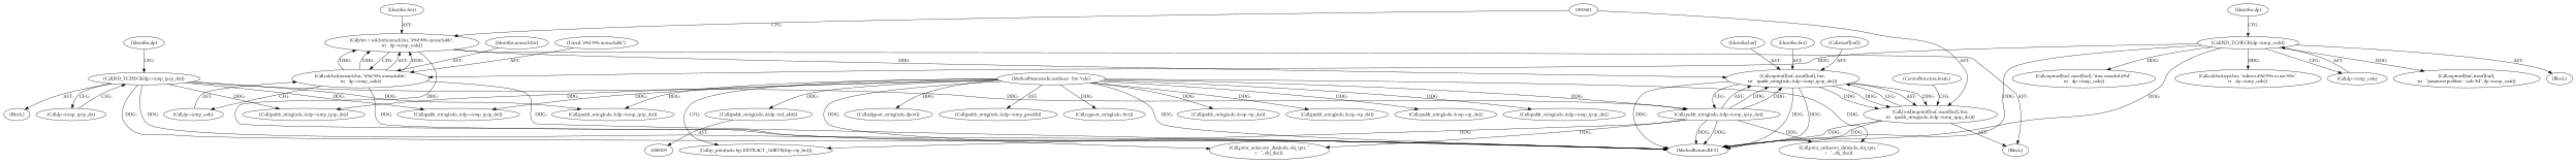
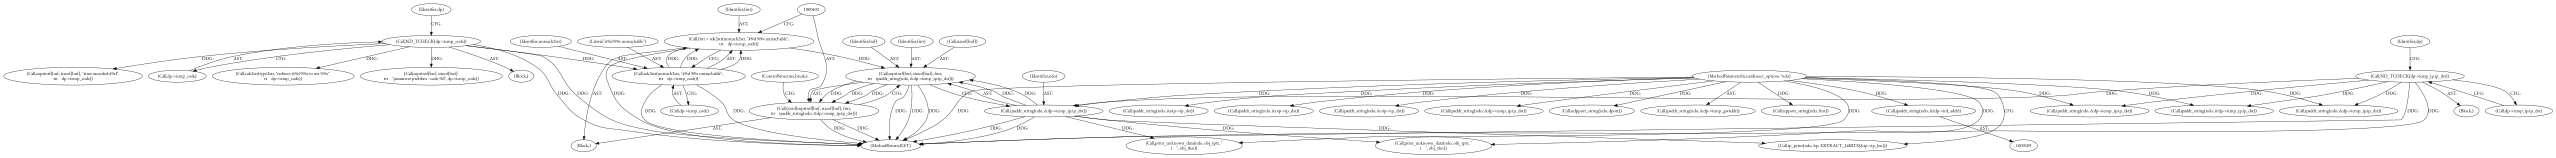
  digraph {
    fontname="EB Garamond"
    node [fontname="EB Garamond"]
    edge [fontname="EB Garamond"]
    n1 [label="(Call,snprintf(buf, sizeof(buf), fmt,\n\t\t\t    ipaddr_string(ndo, &dp->icmp_ip.ip_dst)))"]
    n2 [label="(Call,ipaddr_string(ndo, &dp->icmp_ip.ip_dst))"]
    n3 [label="(Call,(void)snprintf(buf, sizeof(buf), fmt,\n\t\t\t    ipaddr_string(ndo, &dp->icmp_ip.ip_dst)))"]
    n4 [label="(MethodReturn,RET)"]
    n5 [label="(Call,ip_print(ndo, bp, EXTRACT_16BITS(&ip->ip_len)))"]
    n6 [label="(Call,print_unknown_data(ndo, obj_tptr, \"\n\t    \", obj_tlen))"]
    n7 [label="(Call,print_unknown_data(ndo, obj_tptr, \"\n\t    \", obj_tlen))"]
    n8 [label="(Block,)"]
    n9 [label="(Call,fmt = tok2str(unreach2str, \"#%d %%s unreachable\",\n\t\t\t    dp->icmp_code))"]
    n10 [label="(Call,tok2str(unreach2str, \"#%d %%s unreachable\",\n\t\t\t    dp->icmp_code))"]
    n11 [label="(Call,dp->icmp_code)"]
    n12 [label="(Call,ND_TCHECK(dp->icmp_code))"]
    n13 [label="(Call,snprintf(buf, sizeof(buf),\n\t\t\t    \"parameter problem - code %d\", dp->icmp_code))"]
    n14 [label="(Block,)"]
    n15 [label="(Call,dp->icmp_code)"]
    n16 [label="(Call,snprintf(buf, sizeof(buf), \"time exceeded-#%d\",\n\t\t\t    dp->icmp_code))"]
    n17 [label="(Call,tok2str(type2str, \"redirect-#%d %%s to net %%s\",\n\t\t    dp->icmp_code))"]
-   n18 [label="(MethodParameterIn,netdissect_fmt *ndo)"]
+   n18 [label="(MethodParameterIn,netdissect_options *ndo)"]
    n19 [label="(Call,ipaddr_string(ndo, &idp->ird_addr))"]
    n20 [label="(Call,ipaddr_string(ndo, &oip->ip_dst))"]
    n21 [label="(Call,ipaddr_string(ndo, &dp->icmp_ip.ip_dst))"]
    n22 [label="(Call,ipaddr_string(ndo, &oip->ip_dst))"]
    n23 [label="(Call,ipaddr_string(ndo, &oip->ip_dst))"]
    n24 [label="(Call,ipaddr_string(ndo, &dp->icmp_ip.ip_dst))"]
    n25 [label="(Call,ipaddr_string(ndo, &dp->icmp_ip.ip_dst))"]
    n26 [label="(Call,udpport_string(ndo, dport))"]
    n27 [label="(Call,ipaddr_string(ndo, &dp->icmp_gwaddr))"]
    n28 [label="(Call,tcpport_string(ndo, fmt))"]
    n29 [label="(Call,ipaddr_string(ndo, &dp->icmp_ip.ip_dst))"]
    1000109
    n31 [label="(Call,ND_TCHECK(dp->icmp_ip.ip_dst))"]
    n32 [label="(Block,)"]
    n33 [label="(Call,dp->icmp_ip.ip_dst)"]
    n34 [label="(Identifier,dp)"]
    n35 [label="(Identifier,buf)"]
    n36 [label="(Identifier,dp)"]
    n37 [label="(Identifier,fmt)"]
    n38 [label="(Identifier,unreach2str)"]
    n39 [label="(Identifier,fmt)"]
    n40 [label="(Literal,\"#%d %%s unreachable\")"]
    n41 [label="(ControlStructure,break;)"]
    n42 [label="(Call,sizeof(buf))"]
+   n43 [label="(Identifier,ndo)"]
    1000402
    n1 -> n2 [label="CFG: "]
    n1 -> n3 [label="AST: "]
    n1 -> n3 [label="DDG: "]
    n1 -> n3 [label="DDG: "]
    n1 -> n3 [label="DDG: "]
    n1 -> n4 [label="DDG: "]
    n1 -> n4 [label="DDG: "]
    n1 -> n4 [label="DDG: "]
    n2 -> n1 [label="AST: "]
    n2 -> n1 [label="DDG: "]
    n2 -> n1 [label="DDG: "]
    n2 -> n4 [label="DDG: "]
    n2 -> n4 [label="DDG: "]
    n2 -> n5 [label="DDG: "]
    n2 -> n6 [label="DDG: "]
    n2 -> n7 [label="DDG: "]
    n3 -> n1 [label="CFG: "]
    n3 -> n4 [label="DDG: "]
    n3 -> n4 [label="DDG: "]
    n3 -> n8 [label="AST: "]
    n9 -> n1 [label="DDG: "]
    n9 -> n4 [label="DDG: "]
    n9 -> n8 [label="AST: "]
    n9 -> n10 [label="CFG: "]
    n10 -> n4 [label="DDG: "]
    n10 -> n4 [label="DDG: "]
    n10 -> n9 [label="AST: "]
    n10 -> n9 [label="DDG: "]
    n10 -> n9 [label="DDG: "]
    n10 -> n9 [label="DDG: "]
    n10 -> n11 [label="CFG: "]
    n11 -> n10 [label="AST: "]
    n12 -> n4 [label="DDG: "]
    n12 -> n4 [label="DDG: "]
    n12 -> n10 [label="DDG: "]
    n12 -> n13 [label="DDG: "]
    n12 -> n14 [label="AST: "]
    n12 -> n15 [label="CFG: "]
    n12 -> n16 [label="DDG: "]
    n12 -> n17 [label="DDG: "]
    n15 -> n12 [label="AST: "]
    n18 -> n2 [label="DDG: "]
    n18 -> n4 [label="DDG: "]
    n18 -> n5 [label="CFG: "]
    n18 -> n6 [label="DDG: "]
    n18 -> n7 [label="DDG: "]
    n18 -> n19 [label="DDG: "]
    n18 -> n20 [label="DDG: "]
    n18 -> n21 [label="DDG: "]
    n18 -> n22 [label="DDG: "]
    n18 -> n23 [label="DDG: "]
    n18 -> n24 [label="DDG: "]
    n18 -> n25 [label="DDG: "]
    n18 -> n26 [label="DDG: "]
    n18 -> n27 [label="AST: "]
    n18 -> n28 [label="DDG: "]
    n18 -> n29 [label="DDG: "]
    n19 -> 1000109 [label="AST: "]
    n31 -> n2 [label="DDG: "]
    n31 -> n4 [label="DDG: "]
    n31 -> n4 [label="DDG: "]
    n31 -> n21 [label="DDG: "]
    n31 -> n25 [label="DDG: "]
    n31 -> n29 [label="DDG: "]
    n31 -> n32 [label="AST: "]
    n31 -> n33 [label="CFG: "]
    n33 -> n31 [label="CFG: "]
    n34 -> n31 [label="CFG: "]
    n35 -> n1 [label="AST: "]
    n36 -> n12 [label="CFG: "]
    n37 -> n9 [label="AST: "]
    n38 -> n10 [label="AST: "]
    n39 -> n1 [label="AST: "]
    n40 -> n10 [label="AST: "]
    n41 -> n3 [label="CFG: "]
    n42 -> n1 [label="AST: "]
+   n43 -> n2 [label="AST: "]
    1000402 -> n3 [label="AST: "]
    1000402 -> n9 [label="CFG: "]
  }
